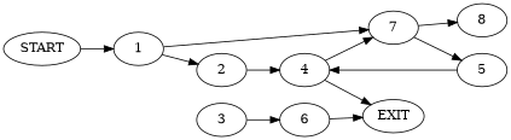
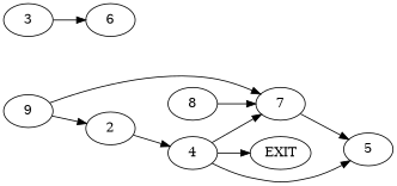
  digraph {
    rankdir=LR
-   n1 [label=START]
-   1
+   1 [label=9]
    2
    7
    n5 [label=EXIT]
    4
    3
    6
    5
    8
-   n1 -> 1
    1 -> 2
    1 -> 7
    2 -> 4
    7 -> 5
-   7 -> 8
+   8 -> 7
    4 -> 7
    4 -> n5
-   5 -> 4
+   4 -> 5
    3 -> 6
-   6 -> n5
  }
